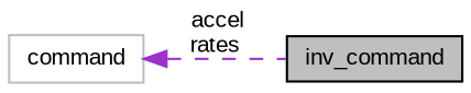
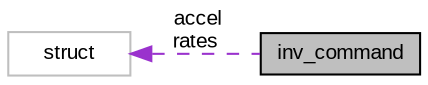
  digraph {
    rankdir=LR
    fontname="Liberation Sans"
    node [fontname="Liberation Sans" fontsize=10 shape=record style=filled]
    n1 [color=black fillcolor=grey75 fontcolor=black height=0.2 label=inv_command width=0.4]
-   n2 [color=grey75 fillcolor=white height=0.2 label=command width=0.4]
+   n2 [color=grey75 fillcolor=white height=0.2 label=struct width=0.4]
    n2 -> n1 [color=darkorchid3 dir=back fontname="Liberation Sans" fontsize=10 label=" accel\nrates" labelfontname=FreeSans labelfontsize=10 style=dashed]
  }
